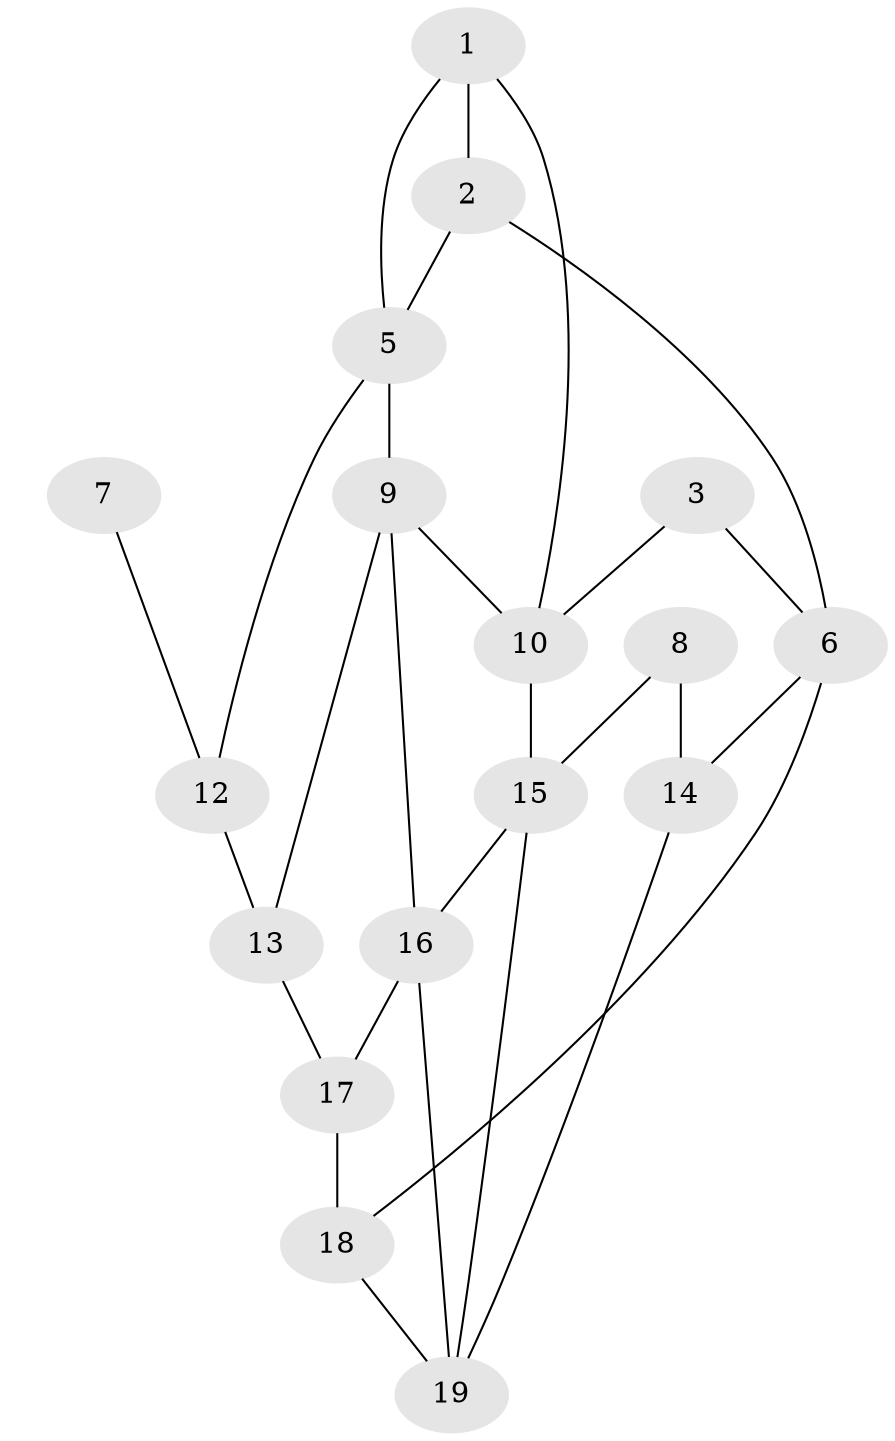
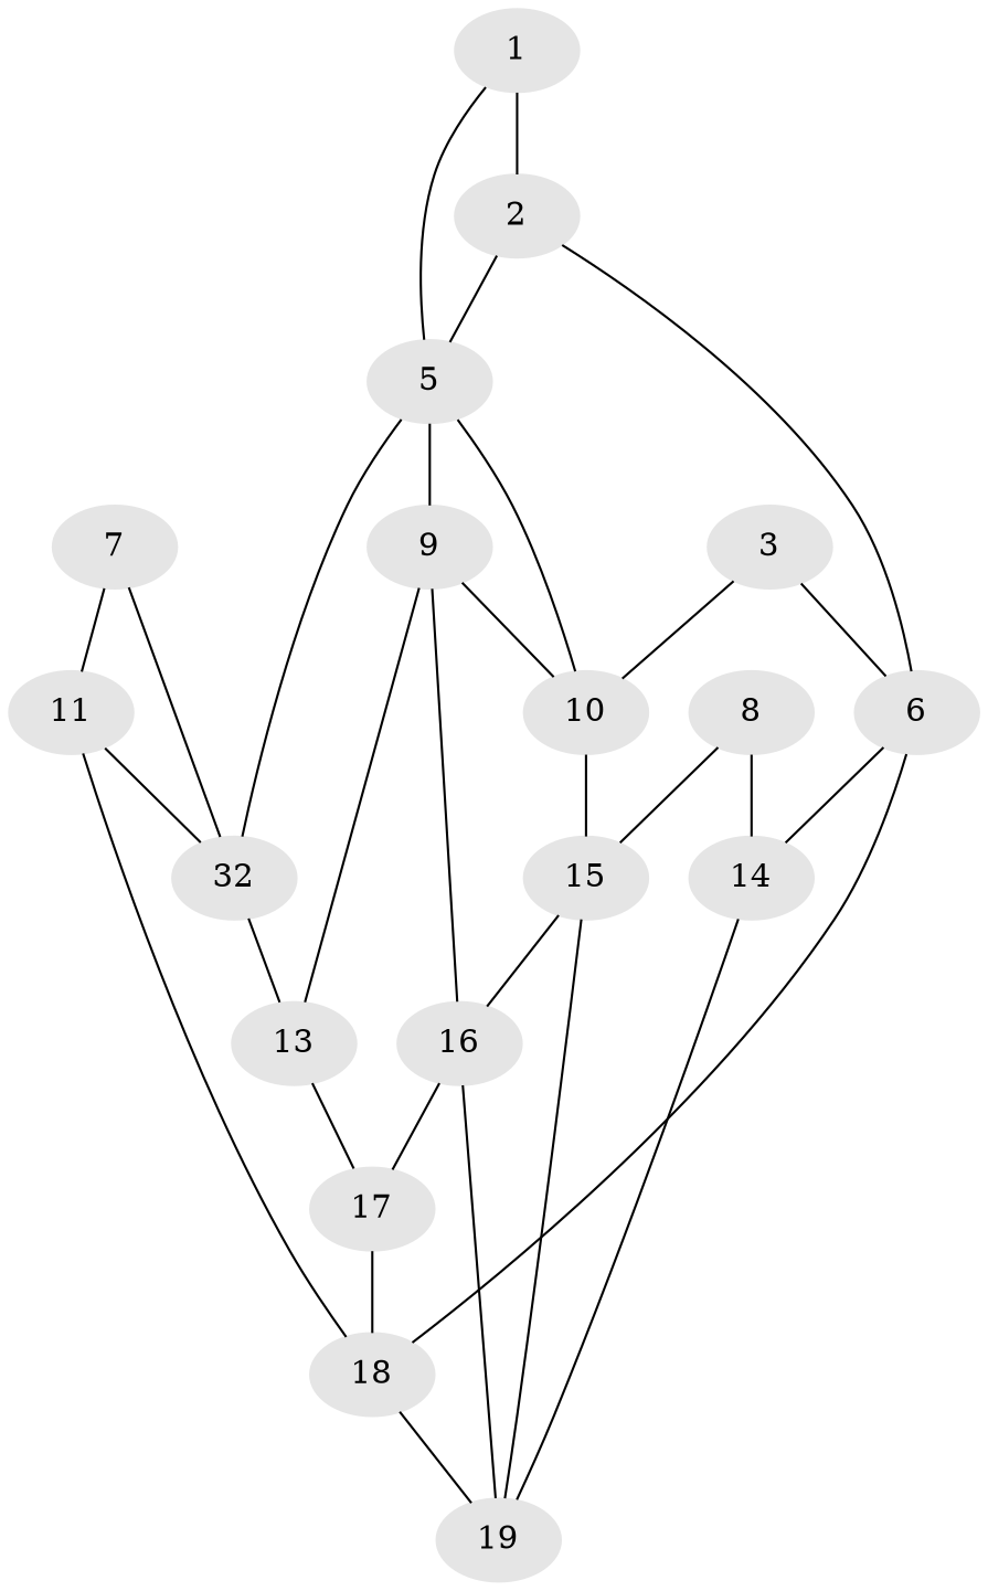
  graph {
    node [color=gray90 style=filled]
    edge [weight=1.0]
    1
    2
    5
    6
    10
    9
-   12
+   12 [label=32]
    18
    14
    3
    15
    7
+   11
    19
    13
    16
    8
    17
    1 -- 2
    1 -- 5
    2 -- 5
    2 -- 6
-   1 -- 10
+   5 -- 10
    5 -- 9
    5 -- 12
    6 -- 18
    6 -- 14 [weight=2.0]
    10 -- 15 [weight=2.0]
    9 -- 10
    9 -- 13
    9 -- 16
    12 -- 13 [weight=2.0]
    18 -- 19 [weight=3.0]
    14 -- 19 [weight=2.0]
    3 -- 6
    3 -- 10 [weight=2.0]
    15 -- 19
    15 -- 16
    7 -- 12
+   7 -- 11
+   11 -- 12 [weight=2.0]
+   11 -- 18
    13 -- 17 [weight=2.0]
    16 -- 19
    16 -- 17 [weight=2.0]
    8 -- 14 [weight=2.0]
    8 -- 15
    17 -- 18
  }
